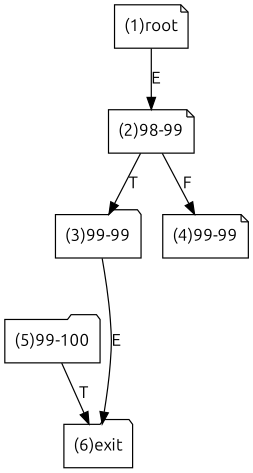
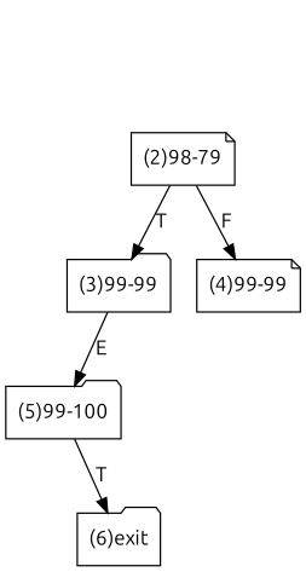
  digraph {
    fontname=Ubuntu
    node [fontname=Ubuntu shape=note]
    edge [fontname=Ubuntu]
-   n1 [label="(1)root"]
-   n2 [label="(2)98-99"]
+   n2 [label="(2)98-79"]
    n3 [label="(3)99-99" shape=folder]
    n4 [label="(4)99-99"]
    n5 [label="(5)99-100" shape=folder]
    n6 [label="(6)exit" shape=folder]
-   n1 -> n2 [label=E]
    n2 -> n3 [label=T]
    n2 -> n4 [label=F]
-   n3 -> n6 [label=E]
+   n3 -> n5 [label=E]
    n5 -> n6 [label=T]
  }
